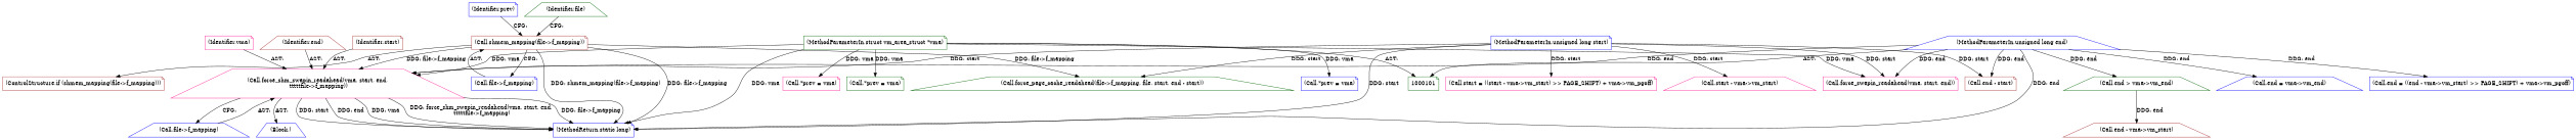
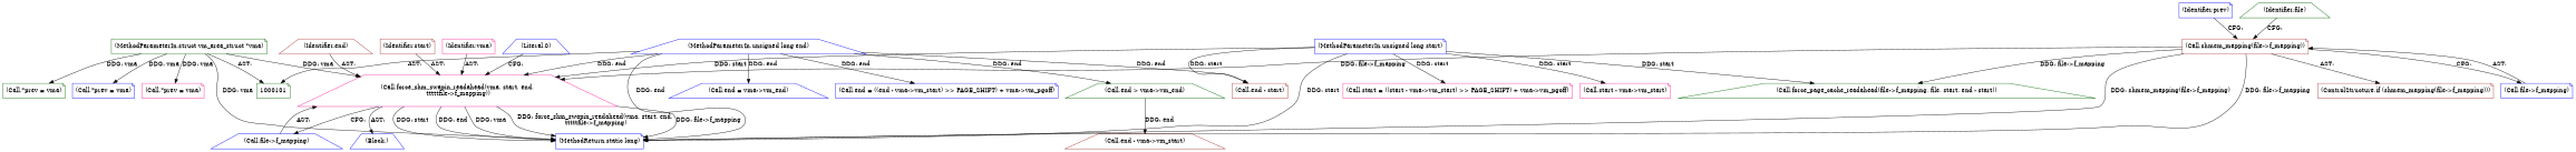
  digraph {
    node [color=blue shape=note]
    n1 [color=deeppink label="(Call,force_shm_swapin_readahead(vma, start, end,\n \t\t\t\t\tfile->f_mapping))" shape=trapezium]
    n2 [label="(Call,file->f_mapping)" shape=trapezium]
    n3 [label="(Block,)" shape=trapezium]
    n4 [label="(MethodReturn,static long)"]
    n5 [color=darkgreen label="(MethodParameterIn,struct vm_area_struct *vma)"]
    n6 [color=darkgreen label="(Call,*prev = vma)"]
    n7 [label="(Call,*prev = vma)"]
-   n8 [color=deeppink label="(Call,force_swapin_readahead(vma, start, end))"]
    n9 [color=deeppink label="(Call,*prev = vma)"]
    1000101 [color=darkgreen]
    n11 [label="(MethodParameterIn,unsigned long start)"]
    n12 [color=darkgreen label="(Call,force_page_cache_readahead(file->f_mapping, file, start, end - start))" shape=trapezium]
    n13 [color=brown label="(Call,end - start)"]
    n14 [color=deeppink label="(Call,start = ((start - vma->vm_start) >> PAGE_SHIFT) + vma->vm_pgoff)"]
-   n15 [color=deeppink label="(Call,start - vma->vm_start)" shape=trapezium]
+   n15 [color=deeppink label="(Call,start - vma->vm_start)"]
    n16 [label="(MethodParameterIn,unsigned long end)" shape=trapezium]
    n17 [color=darkgreen label="(Call,end > vma->vm_end)" shape=trapezium]
    n18 [label="(Call,end = vma->vm_end)" shape=trapezium]
    n19 [label="(Call,end = ((end - vma->vm_start) >> PAGE_SHIFT) + vma->vm_pgoff)"]
    n20 [color=brown label="(Call,end - vma->vm_start)" shape=trapezium]
    n21 [color=brown label="(Call,shmem_mapping(file->f_mapping))"]
    n22 [color=brown label="(ControlStructure,if (shmem_mapping(file->f_mapping)))"]
    n23 [label="(Call,file->f_mapping)"]
+   n24 [label="(Literal,0)" shape=trapezium]
    n25 [color=brown label="(Identifier,end)" shape=trapezium]
    n26 [label="(Identifier,prev)"]
    n27 [color=brown label="(Identifier,start)"]
    n28 [color=darkgreen label="(Identifier,file)" shape=trapezium]
    n29 [color=deeppink label="(Identifier,vma)"]
    n1 -> n2 [label="CFG: "]
    n1 -> n3 [label="AST: "]
    n1 -> n4 [label="DDG: force_shm_swapin_readahead(vma, start, end,\n \t\t\t\t\tfile->f_mapping)"]
    n1 -> n4 [label="DDG: file->f_mapping"]
    n1 -> n4 [label="DDG: start"]
    n1 -> n4 [label="DDG: end"]
    n1 -> n4 [label="DDG: vma"]
    n2 -> n1 [label="AST: "]
    n5 -> n1 [label="DDG: vma"]
    n5 -> n4 [label="DDG: vma"]
    n5 -> n6 [label="DDG: vma"]
    n5 -> n7 [label="DDG: vma"]
-   n5 -> n8 [label="DDG: vma"]
    n5 -> n9 [label="DDG: vma"]
    n5 -> 1000101 [label="AST: "]
    n11 -> n1 [label="DDG: start"]
    n11 -> n4 [label="DDG: start"]
-   n11 -> n8 [label="DDG: start"]
    n11 -> n12 [label="DDG: start"]
    n11 -> n13 [label="DDG: start"]
    n11 -> n14 [label="DDG: start"]
    n11 -> n15 [label="DDG: start"]
    n16 -> n1 [label="DDG: end"]
    n16 -> n4 [label="DDG: end"]
-   n16 -> n8 [label="DDG: end"]
    n16 -> 1000101 [label="AST: "]
    n16 -> n13 [label="DDG: end"]
    n16 -> n17 [label="DDG: end"]
    n16 -> n18 [label="DDG: end"]
    n16 -> n19 [label="DDG: end"]
    n17 -> n20 [label="DDG: end"]
    n21 -> n1 [label="DDG: file->f_mapping"]
    n21 -> n4 [label="DDG: file->f_mapping"]
    n21 -> n4 [label="DDG: shmem_mapping(file->f_mapping)"]
    n21 -> n12 [label="DDG: file->f_mapping"]
    n21 -> n22 [label="AST: "]
    n21 -> n23 [label="CFG: "]
    n23 -> n21 [label="AST: "]
+   n24 -> n1 [label="CFG: "]
    n25 -> n1 [label="AST: "]
    n26 -> n21 [label="CFG: "]
    n27 -> n1 [label="AST: "]
    n28 -> n21 [label="CFG: "]
    n29 -> n1 [label="AST: "]
  }
